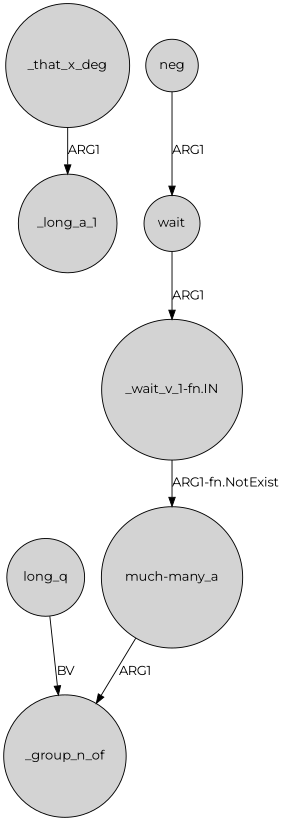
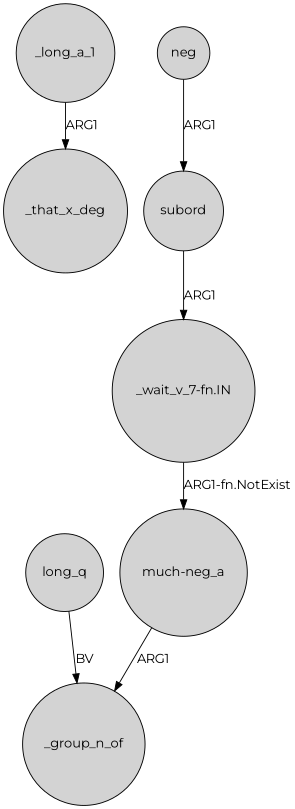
  digraph {
    fontname=Montserrat
    node [fontname=Montserrat shape=circle style=filled]
    edge [fontname=Montserrat]
    _that_x_deg
    _long_a_1
-   subord [label=wait]
-   "_wait_v_1-fn.IN"
-   "much-many_a"
+   subord
+   "_wait_v_1-fn.IN" [label="_wait_v_7-fn.IN"]
+   "much-many_a" [label="much-neg_a"]
    neg
    n7 [label=long_q]
    _group_n_of
-   _that_x_deg -> _long_a_1 [label=ARG1]
+   _long_a_1 -> _that_x_deg [label=ARG1]
    subord -> "_wait_v_1-fn.IN" [label=ARG1]
    "_wait_v_1-fn.IN" -> "much-many_a" [label="ARG1-fn.NotExist"]
    "much-many_a" -> _group_n_of [label=ARG1]
    neg -> subord [label=ARG1]
    n7 -> _group_n_of [label=BV]
  }
